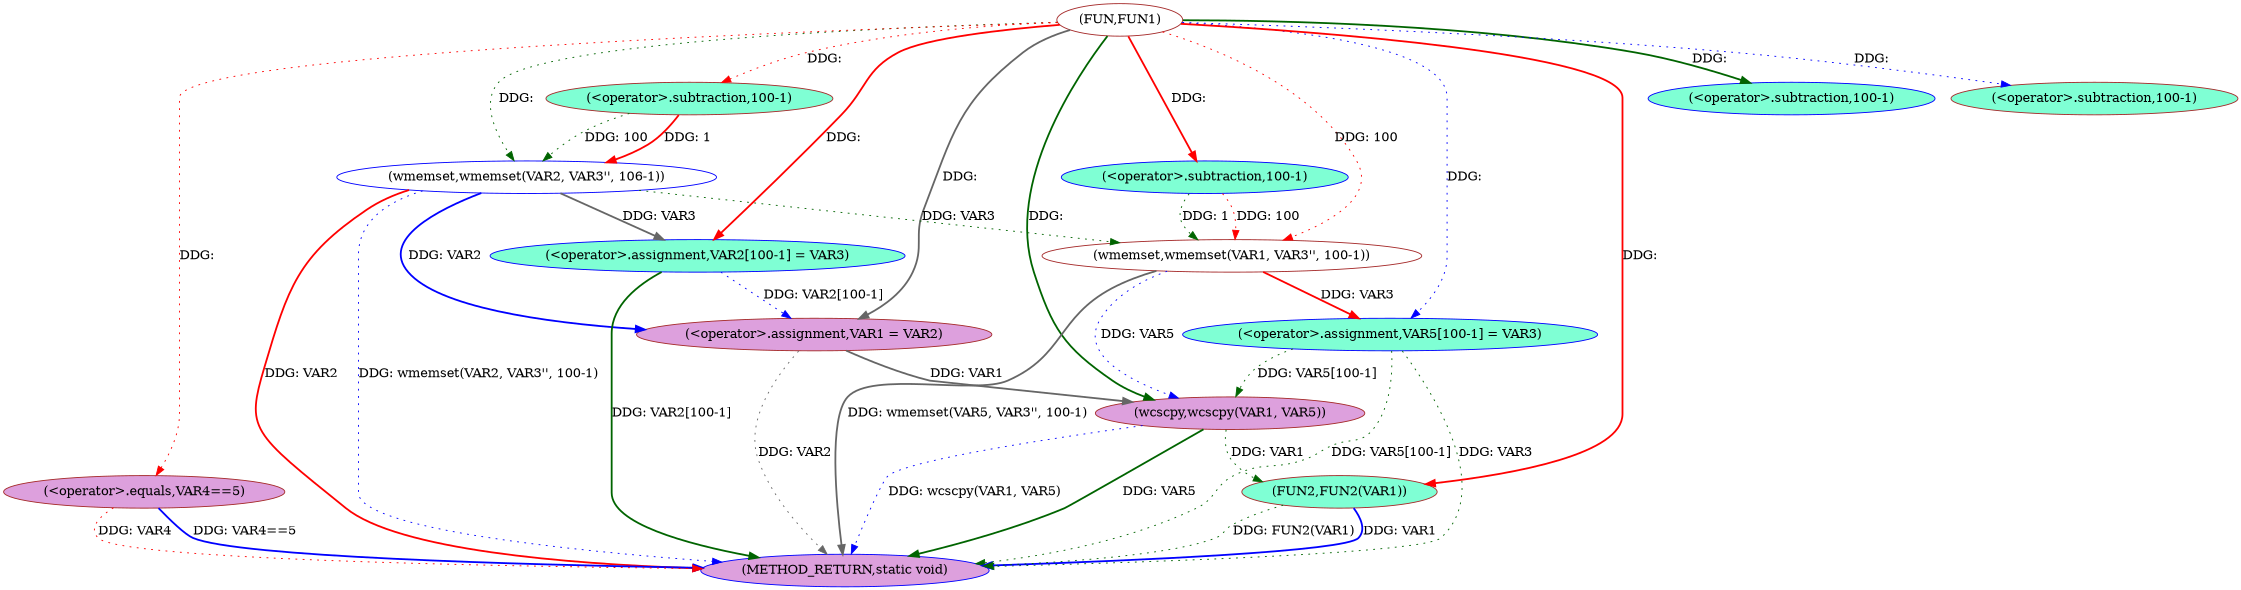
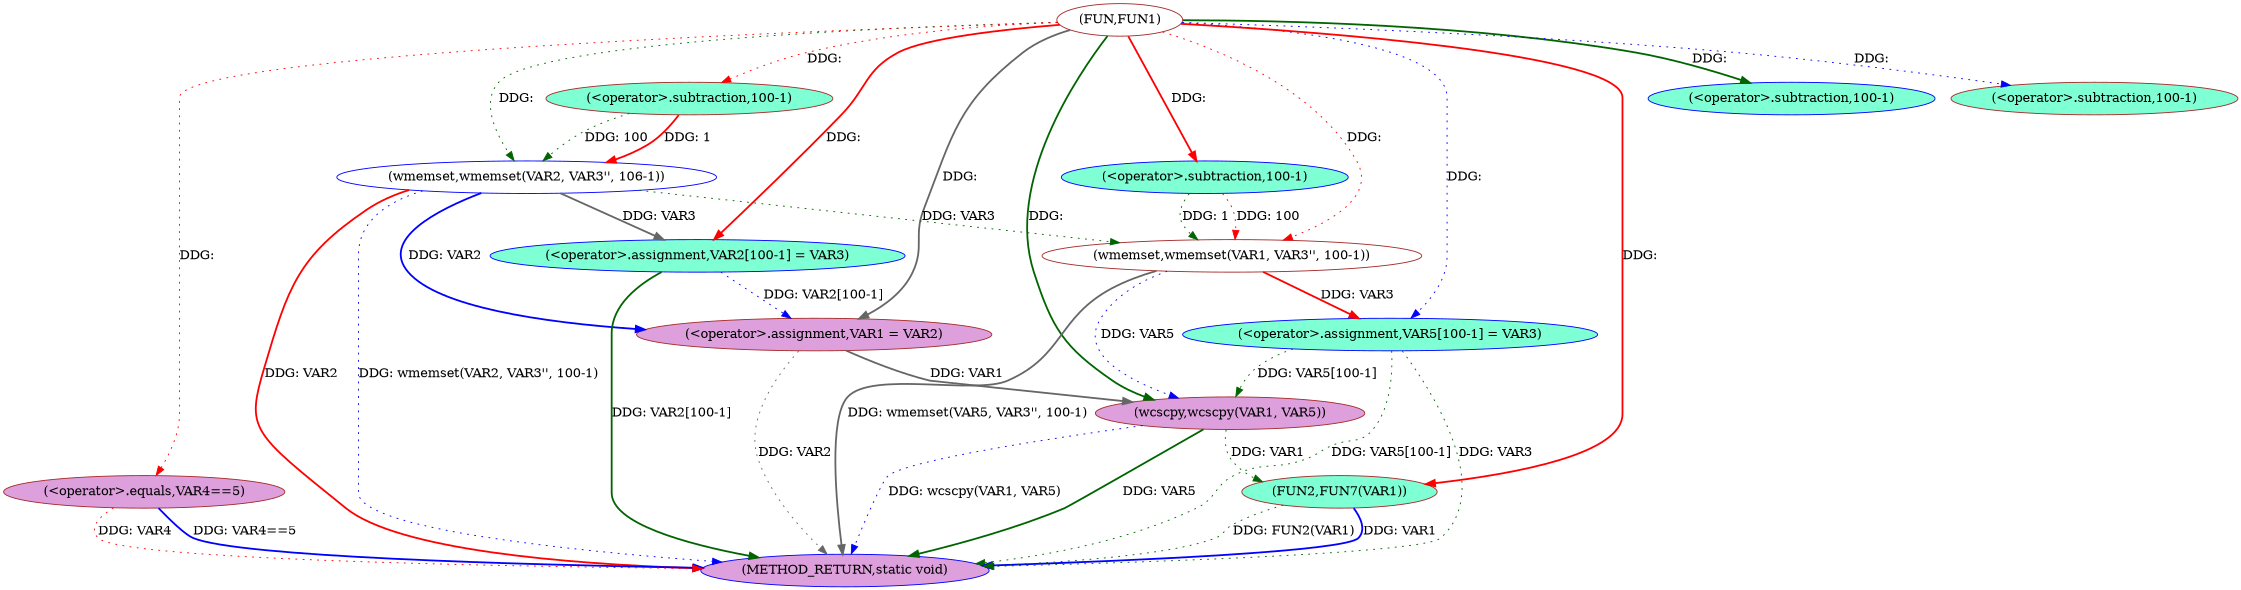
  digraph {
    node [color=brown fillcolor=aquamarine style=filled]
    edge [color=darkgreen style=dotted]
    n1 [fillcolor=white label="(FUN,FUN1)"]
    n2 [color=blue fillcolor=white label="(wmemset,wmemset(VAR2, VAR3'', 106-1))"]
    n3 [label="(<operator>.subtraction,100-1)"]
    n4 [color=blue label="(<operator>.assignment,VAR2[100-1] = VAR3)"]
    n5 [color=blue label="(<operator>.subtraction,100-1)"]
    n6 [fillcolor=plum label="(<operator>.equals,VAR4==5)"]
    n7 [fillcolor=plum label="(<operator>.assignment,VAR1 = VAR2)"]
    n8 [fillcolor=white label="(wmemset,wmemset(VAR1, VAR3'', 100-1))"]
    n9 [color=blue label="(<operator>.subtraction,100-1)"]
    n10 [color=blue label="(<operator>.assignment,VAR5[100-1] = VAR3)"]
    n11 [label="(<operator>.subtraction,100-1)"]
    n12 [fillcolor=plum label="(wcscpy,wcscpy(VAR1, VAR5))"]
-   n13 [label="(FUN2,FUN2(VAR1))"]
+   n13 [label="(FUN2,FUN7(VAR1))"]
    n14 [color=blue fillcolor=plum label="(METHOD_RETURN,static void)"]
    n1 -> n2 [label="DDG: "]
    n1 -> n3 [color=red label="DDG: "]
    n1 -> n4 [color=red label="DDG: " style=bold]
    n1 -> n5 [label="DDG: " style=bold]
    n1 -> n6 [color=red label="DDG: "]
    n1 -> n7 [color=gray40 label="DDG: " style=bold]
-   n1 -> n8 [color=red label="DDG: 100"]
+   n1 -> n8 [color=red label="DDG: "]
    n1 -> n9 [color=red label="DDG: " style=bold]
    n1 -> n10 [color=blue label="DDG: "]
    n1 -> n11 [color=blue label="DDG: "]
    n1 -> n12 [label="DDG: " style=bold]
    n1 -> n13 [color=red label="DDG: " style=bold]
    n2 -> n4 [color=gray40 label="DDG: VAR3" style=bold]
    n2 -> n7 [color=blue label="DDG: VAR2" style=bold]
    n2 -> n8 [label="DDG: VAR3"]
    n2 -> n14 [color=blue label="DDG: wmemset(VAR2, VAR3'', 100-1)"]
    n2 -> n14 [color=red label="DDG: VAR2" style=bold]
    n3 -> n2 [label="DDG: 100"]
    n3 -> n2 [color=red label="DDG: 1" style=bold]
    n4 -> n7 [color=blue label="DDG: VAR2[100-1]"]
    n4 -> n14 [label="DDG: VAR2[100-1]" style=bold]
    n6 -> n14 [color=blue label="DDG: VAR4==5" style=bold]
    n6 -> n14 [color=red label="DDG: VAR4"]
    n7 -> n12 [color=gray40 label="DDG: VAR1" style=bold]
    n7 -> n14 [color=gray40 label="DDG: VAR2"]
    n8 -> n10 [color=red label="DDG: VAR3" style=bold]
    n8 -> n12 [color=blue label="DDG: VAR5"]
    n8 -> n14 [color=gray40 label="DDG: wmemset(VAR5, VAR3'', 100-1)" style=bold]
    n9 -> n8 [color=red label="DDG: 100"]
    n9 -> n8 [label="DDG: 1"]
    n10 -> n12 [label="DDG: VAR5[100-1]"]
    n10 -> n14 [label="DDG: VAR3"]
    n10 -> n14 [label="DDG: VAR5[100-1]"]
    n12 -> n13 [label="DDG: VAR1"]
    n12 -> n14 [label="DDG: VAR5" style=bold]
    n12 -> n14 [color=blue label="DDG: wcscpy(VAR1, VAR5)"]
    n13 -> n14 [color=blue label="DDG: VAR1" style=bold]
    n13 -> n14 [label="DDG: FUN2(VAR1)"]
  }
